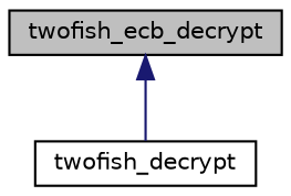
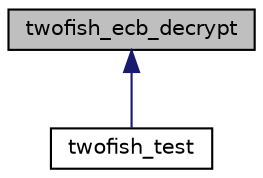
  digraph {
    rankdir=TB
    node [color=black fontname=Helvetica fontsize=10 shape=record style=filled]
    n1 [fillcolor=grey75 fontcolor=black height=0.2 label=twofish_ecb_decrypt width=0.4]
-   n2 [fillcolor=white height=0.2 label=twofish_decrypt width=0.4]
+   n2 [fillcolor=white height=0.2 label=twofish_test width=0.4]
    n1 -> n2 [color=midnightblue dir=back fontname=Helvetica fontsize=10 labelfontname=Helvetica labelfontsize=10 style=solid]
  }
